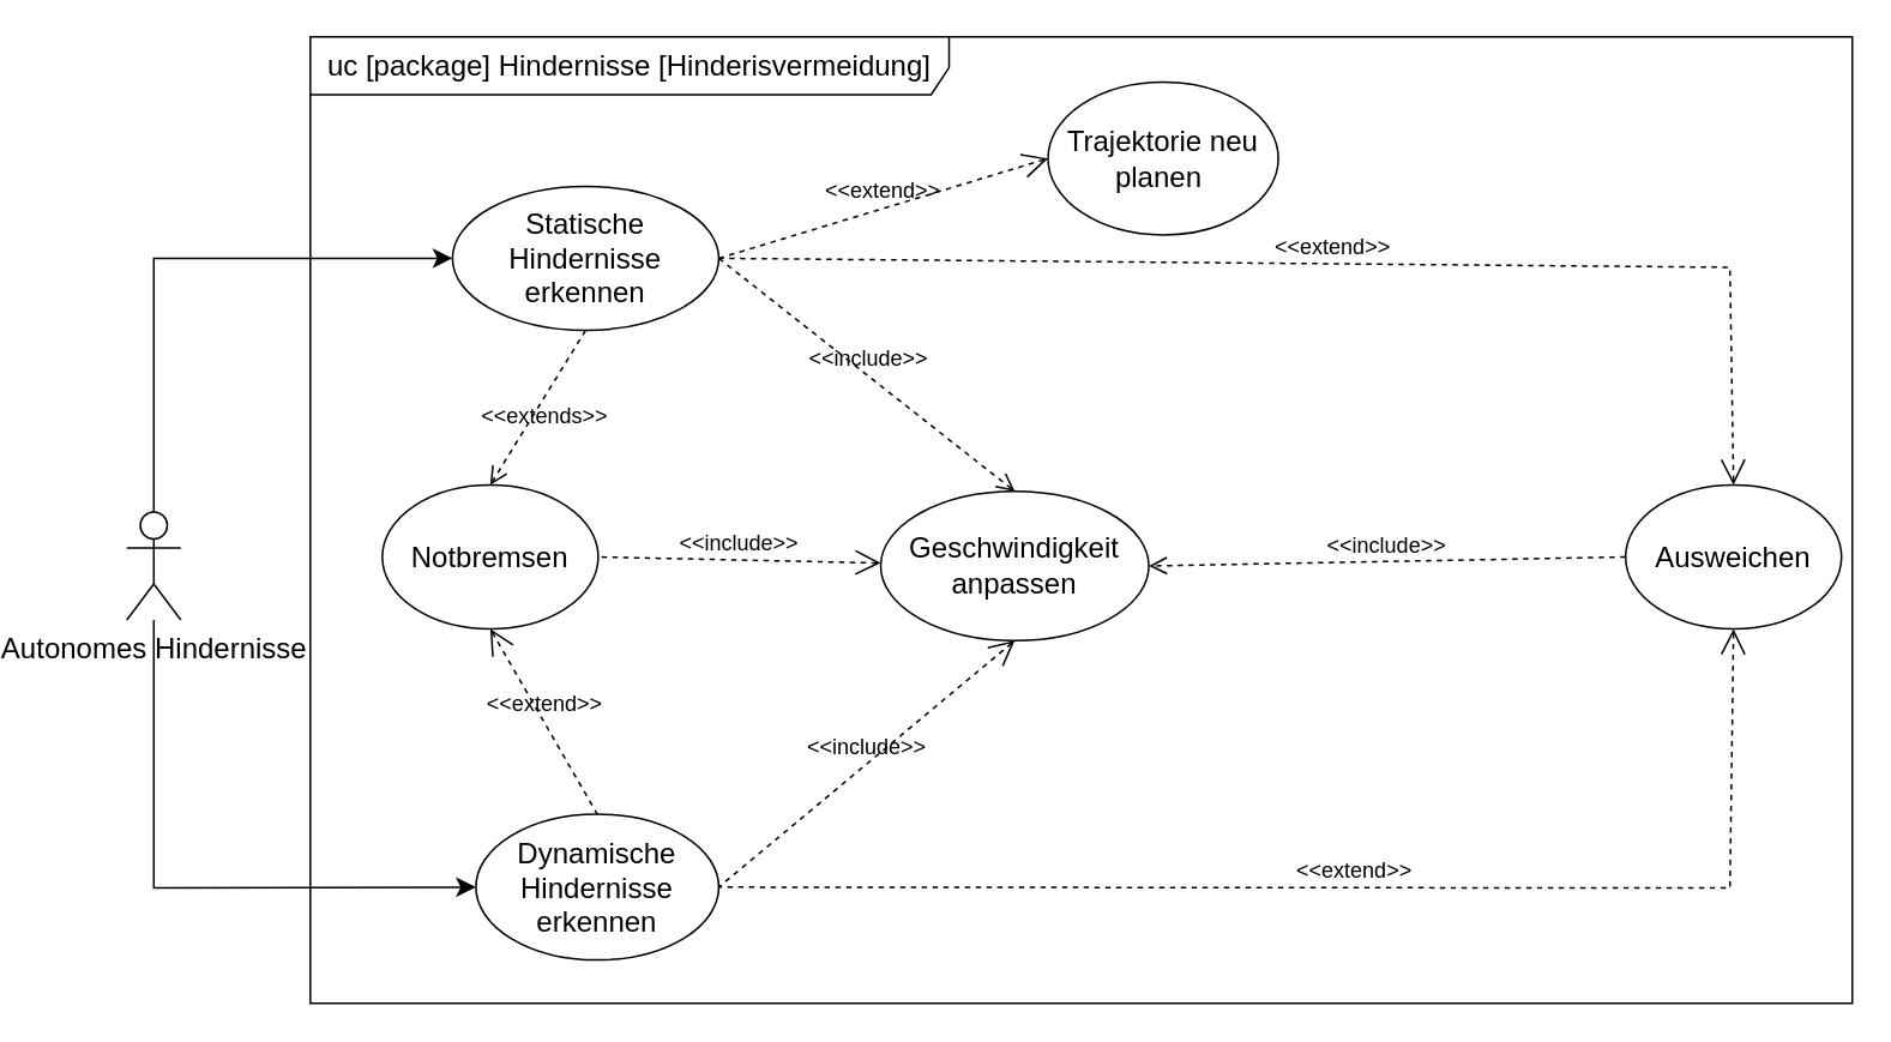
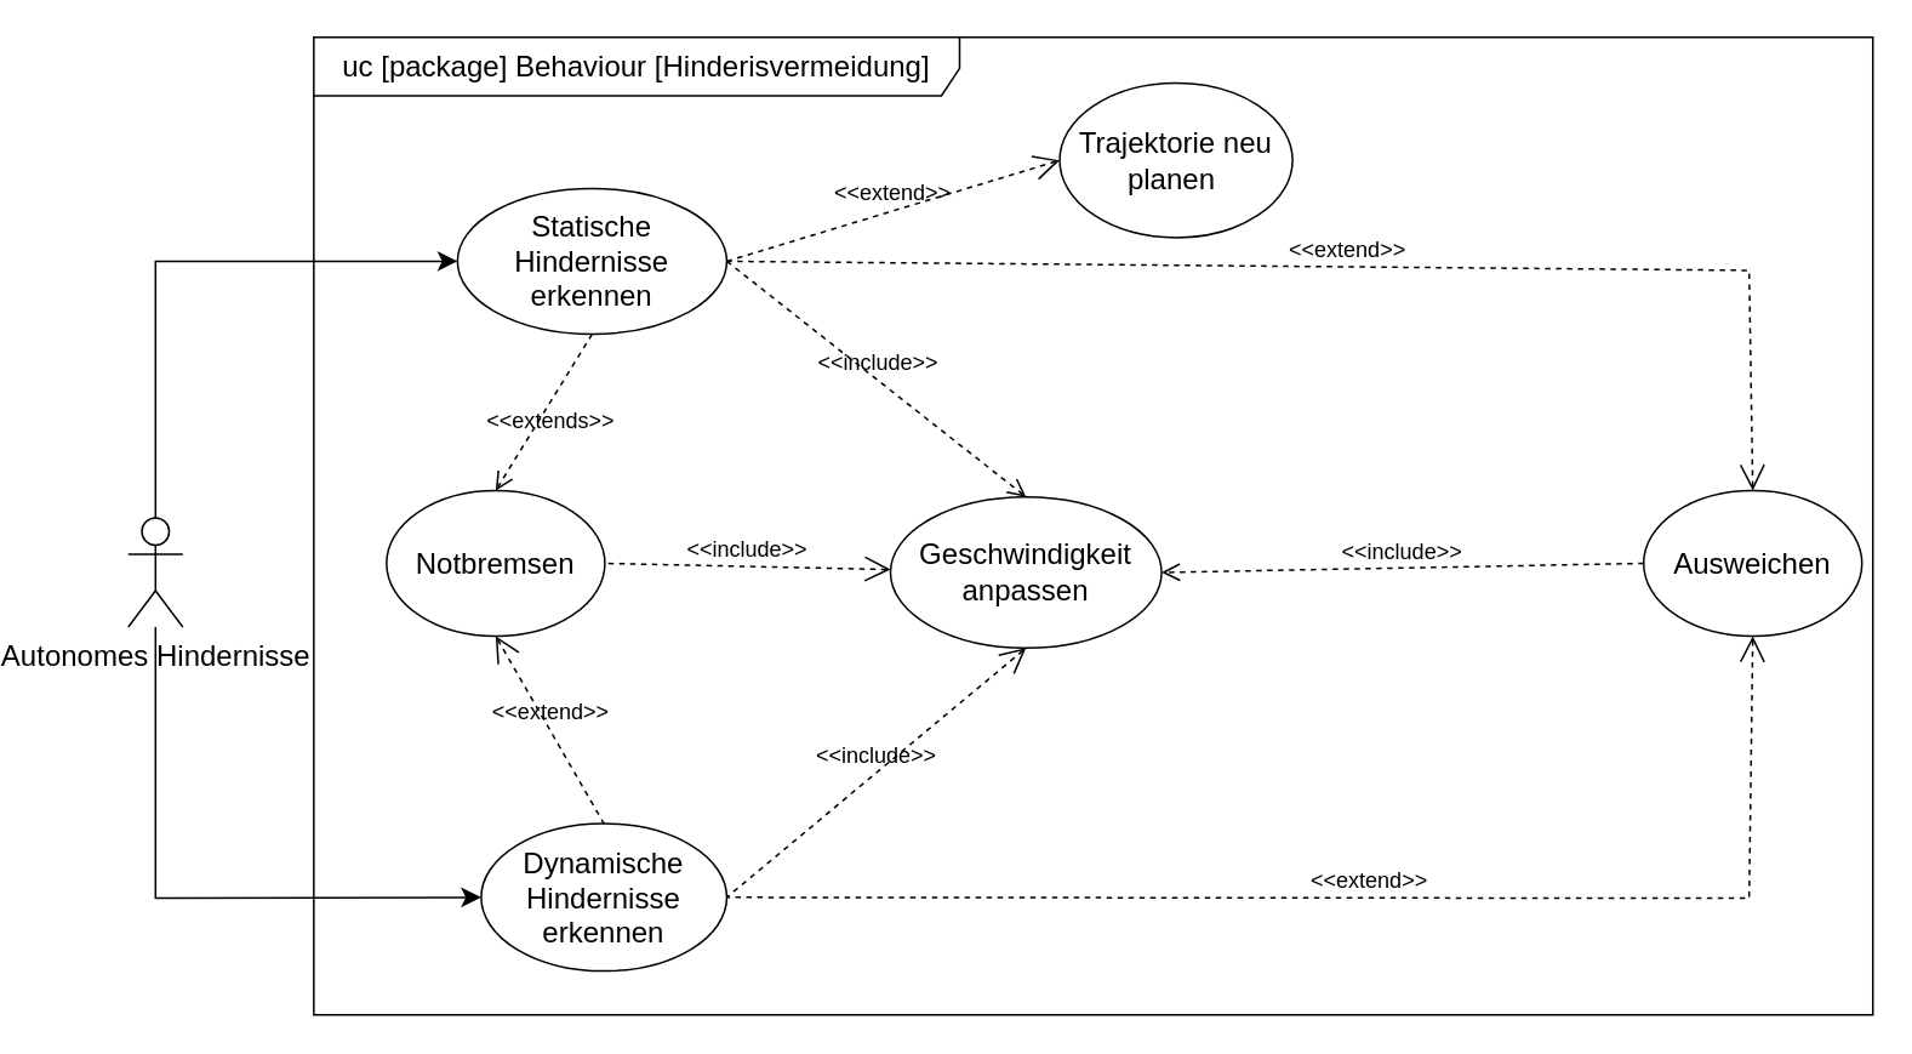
  <mxCell id="0" />
  <mxCell id="1" parent="0" />
  <mxCell id="2" value="Ausweichen" style="ellipse;whiteSpace=wrap;html=1;fontSize=16;" parent="1" vertex="1"><mxGeometry x="853" y="269" width="120" height="80" as="geometry" /></mxCell>
  <mxCell id="3" value="Dynamische Hindernisse erkennen" style="ellipse;whiteSpace=wrap;html=1;fontSize=16;" parent="1" vertex="1"><mxGeometry x="214" y="452" width="135" height="81" as="geometry" /></mxCell>
  <mxCell id="4" value="Geschwindigkeit anpassen" style="ellipse;whiteSpace=wrap;html=1;fontSize=16;" parent="1" vertex="1"><mxGeometry x="439" y="272.5" width="149" height="83" as="geometry" /></mxCell>
  <mxCell id="5" value="Notbremsen" style="ellipse;whiteSpace=wrap;html=1;fontSize=16;" parent="1" vertex="1"><mxGeometry x="162" y="269" width="120" height="80" as="geometry" /></mxCell>
  <mxCell id="6" value="Statische Hindernisse erkennen" style="ellipse;whiteSpace=wrap;html=1;fontSize=16;" parent="1" vertex="1"><mxGeometry x="201" y="103" width="148" height="80" as="geometry" /></mxCell>
  <mxCell id="7" value="Trajektorie neu planen&amp;nbsp;" style="ellipse;whiteSpace=wrap;html=1;fontSize=16;" parent="1" vertex="1"><mxGeometry x="532" y="45" width="128" height="85" as="geometry" /></mxCell>
  <mxCell id="8" style="edgeStyle=none;curved=0;rounded=0;orthogonalLoop=1;jettySize=auto;html=1;entryX=0;entryY=0.5;entryDx=0;entryDy=0;fontSize=12;startSize=8;endSize=8;" parent="1" source="10" target="6" edge="1"><mxGeometry relative="1" as="geometry"><Array as="points"><mxPoint x="35" y="143" /></Array></mxGeometry></mxCell>
  <mxCell id="9" style="edgeStyle=none;curved=0;rounded=0;orthogonalLoop=1;jettySize=auto;html=1;entryX=0;entryY=0.5;entryDx=0;entryDy=0;fontSize=12;startSize=8;endSize=8;" parent="1" source="10" target="3" edge="1"><mxGeometry relative="1" as="geometry"><Array as="points"><mxPoint x="35" y="493" /></Array></mxGeometry></mxCell>
  <mxCell id="10" value="Autonomes Hindernisse" style="shape=umlActor;verticalLabelPosition=bottom;verticalAlign=top;html=1;outlineConnect=0;fontSize=16;" parent="1" vertex="1"><mxGeometry x="20" y="284" width="30" height="60" as="geometry" /></mxCell>
  <mxCell id="11" value="&amp;lt;&amp;lt;include&amp;gt;&amp;gt;" style="edgeStyle=none;html=1;endArrow=open;verticalAlign=bottom;dashed=1;labelBackgroundColor=none;rounded=0;fontSize=12;startSize=8;endSize=8;curved=0;exitX=1;exitY=0.5;exitDx=0;exitDy=0;entryX=0.5;entryY=0;entryDx=0;entryDy=0;" parent="1" source="6" target="4" edge="1"><mxGeometry width="160" relative="1" as="geometry"><mxPoint x="328" y="361" as="sourcePoint" /><mxPoint x="488" y="361" as="targetPoint" /></mxGeometry></mxCell>
  <mxCell id="12" value="&amp;lt;&amp;lt;extends&amp;gt;&amp;gt;" style="edgeStyle=none;html=1;endArrow=open;verticalAlign=bottom;dashed=1;labelBackgroundColor=none;rounded=0;fontSize=12;startSize=8;endSize=8;curved=0;exitX=0.5;exitY=1;exitDx=0;exitDy=0;entryX=0.5;entryY=0;entryDx=0;entryDy=0;" parent="1" source="6" target="5" edge="1"><mxGeometry x="0.205" y="10" width="160" relative="1" as="geometry"><mxPoint x="328" y="361" as="sourcePoint" /><mxPoint x="488" y="361" as="targetPoint" /><mxPoint as="offset" /></mxGeometry></mxCell>
  <mxCell id="13" value="&amp;lt;&amp;lt;include&amp;gt;&amp;gt;" style="edgeStyle=none;html=1;endArrow=open;verticalAlign=bottom;dashed=1;labelBackgroundColor=none;rounded=0;fontSize=12;startSize=8;endSize=8;curved=0;exitX=0;exitY=0.5;exitDx=0;exitDy=0;entryX=1;entryY=0.5;entryDx=0;entryDy=0;" parent="1" source="2" target="4" edge="1"><mxGeometry width="160" relative="1" as="geometry"><mxPoint x="359" y="153" as="sourcePoint" /><mxPoint x="655" y="241" as="targetPoint" /></mxGeometry></mxCell>
  <mxCell id="14" value="&amp;lt;&amp;lt;include&amp;gt;&amp;gt;" style="edgeStyle=none;html=1;startArrow=open;endArrow=none;startSize=12;verticalAlign=bottom;dashed=1;labelBackgroundColor=none;rounded=0;fontSize=12;curved=0;entryX=1;entryY=0.5;entryDx=0;entryDy=0;" parent="1" source="4" target="5" edge="1"><mxGeometry width="160" relative="1" as="geometry"><mxPoint x="441" y="314" as="sourcePoint" /><mxPoint x="524" y="361" as="targetPoint" /></mxGeometry></mxCell>
  <mxCell id="15" value="&amp;lt;&amp;lt;extend&amp;gt;&amp;gt;" style="edgeStyle=none;html=1;startArrow=open;endArrow=none;startSize=12;verticalAlign=bottom;dashed=1;labelBackgroundColor=none;rounded=0;fontSize=12;curved=0;exitX=0;exitY=0.5;exitDx=0;exitDy=0;entryX=1;entryY=0.5;entryDx=0;entryDy=0;" parent="1" source="7" target="6" edge="1"><mxGeometry width="160" relative="1" as="geometry"><mxPoint x="471" y="306" as="sourcePoint" /><mxPoint x="673" y="269" as="targetPoint" /></mxGeometry></mxCell>
  <mxCell id="16" value="&amp;lt;&amp;lt;extend&amp;gt;&amp;gt;" style="edgeStyle=none;html=1;startArrow=open;endArrow=none;startSize=12;verticalAlign=bottom;dashed=1;labelBackgroundColor=none;rounded=0;fontSize=12;curved=0;entryX=0.5;entryY=0;entryDx=0;entryDy=0;exitX=0.5;exitY=1;exitDx=0;exitDy=0;" parent="1" source="5" target="3" edge="1"><mxGeometry width="160" relative="1" as="geometry"><mxPoint x="308" y="361" as="sourcePoint" /><mxPoint x="468" y="361" as="targetPoint" /></mxGeometry></mxCell>
  <mxCell id="17" value="&amp;lt;&amp;lt;extend&amp;gt;&amp;gt;" style="edgeStyle=none;html=1;startArrow=open;endArrow=none;startSize=12;verticalAlign=bottom;dashed=1;labelBackgroundColor=none;rounded=0;fontSize=12;curved=0;entryX=1;entryY=0.5;entryDx=0;entryDy=0;exitX=0.5;exitY=1;exitDx=0;exitDy=0;" parent="1" source="2" target="3" edge="1"><mxGeometry width="160" relative="1" as="geometry"><mxPoint x="308" y="361" as="sourcePoint" /><mxPoint x="468" y="361" as="targetPoint" /><Array as="points"><mxPoint x="911" y="493" /></Array></mxGeometry></mxCell>
  <mxCell id="18" value="&amp;lt;&amp;lt;extend&amp;gt;&amp;gt;" style="edgeStyle=none;html=1;startArrow=open;endArrow=none;startSize=12;verticalAlign=bottom;dashed=1;labelBackgroundColor=none;rounded=0;fontSize=12;curved=0;entryX=1;entryY=0.5;entryDx=0;entryDy=0;exitX=0.5;exitY=0;exitDx=0;exitDy=0;" parent="1" source="2" target="6" edge="1"><mxGeometry width="160" relative="1" as="geometry"><mxPoint x="493" y="361" as="sourcePoint" /><mxPoint x="653" y="361" as="targetPoint" /><Array as="points"><mxPoint x="911" y="148" /></Array></mxGeometry></mxCell>
- <mxCell id="19" value="uc [package] Hindernisse [Hinderisvermeidung]" style="shape=umlFrame;whiteSpace=wrap;html=1;pointerEvents=0;fontSize=16;width=355;height=32;" parent="1" vertex="1"><mxGeometry x="122" y="20" width="857" height="537" as="geometry" /></mxCell>
+ <mxCell id="19" value="uc [package] Behaviour [Hinderisvermeidung]" style="shape=umlFrame;whiteSpace=wrap;html=1;pointerEvents=0;fontSize=16;width=355;height=32;" parent="1" vertex="1"><mxGeometry x="122" y="20" width="857" height="537" as="geometry" /></mxCell>
  <mxCell id="20" value="&amp;lt;&amp;lt;include&amp;gt;&amp;gt;" style="edgeStyle=none;html=1;startArrow=open;endArrow=none;startSize=12;verticalAlign=bottom;dashed=1;labelBackgroundColor=none;rounded=0;fontSize=12;curved=0;entryX=1;entryY=0.5;entryDx=0;entryDy=0;exitX=0.5;exitY=1;exitDx=0;exitDy=0;" edge="1" parent="1" source="4" target="3"><mxGeometry width="160" relative="1" as="geometry"><mxPoint x="449" y="318" as="sourcePoint" /><mxPoint x="292" y="319" as="targetPoint" /></mxGeometry></mxCell>
